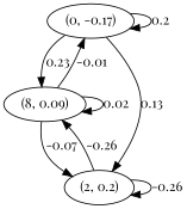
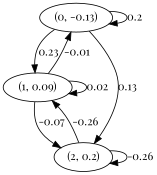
  digraph {
    fontname="Playfair Display"
    node [fontname="Playfair Display"]
    edge [fontname="Playfair Display"]
-   n1 [label="(0, -0.17)"]
-   n2 [label="(8, 0.09)"]
+   n1 [label="(0, -0.13)"]
+   n2 [label="(1, 0.09)"]
    n3 [label="(2, 0.2)"]
    n1 -> n1 [label=0.2]
    n1 -> n2 [label=0.23]
    n1 -> n3 [label=0.13]
    n2 -> n1 [label=-0.01]
    n2 -> n2 [label=0.02]
    n2 -> n3 [label=-0.07]
    n3 -> n2 [label=-0.26]
    n3 -> n3 [label=-0.26]
  }
